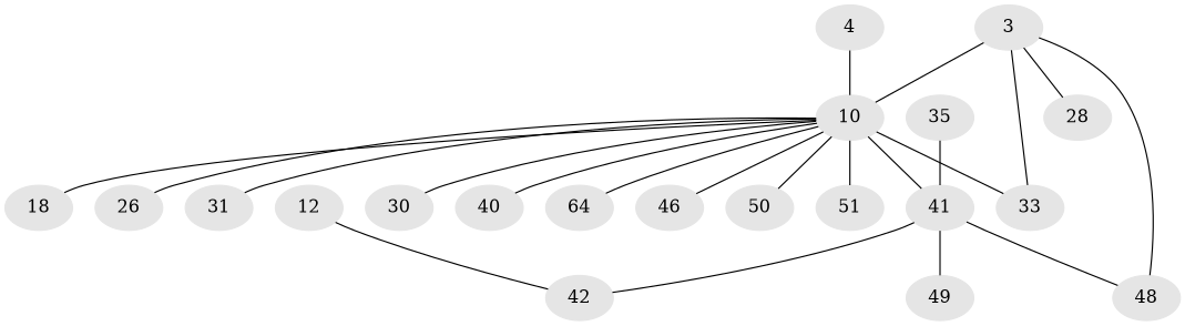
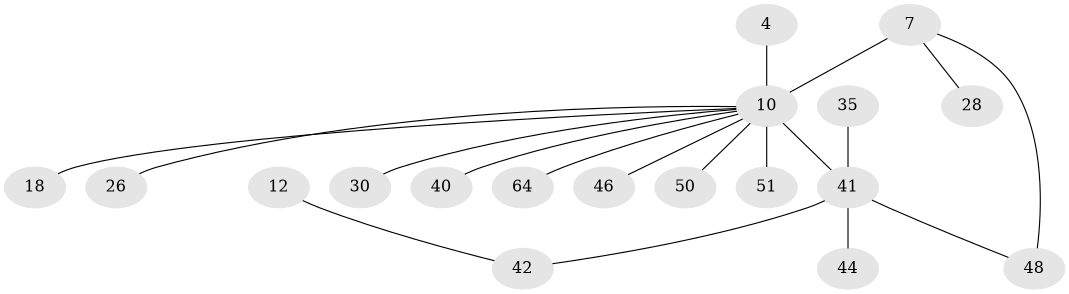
  graph {
    node [color=gray90 style=filled]
    10 [super="+5+8"]
-   33 [super="+9+27+13+14+20+22+25"]
    18
    26
-   31
    n6 [label=30 super="+29+19"]
    40
    41 [super="+36+34"]
    n9 [label=64]
    46 [super="+43"]
    50
    51
    4
-   7 [super="+2" label=3]
+   7 [super="+2"]
    28
    48 [super="+17+30+37+47+38+45"]
-   49
+   49 [label=44]
    42
    12
    35
-   10 -- 33 [weight=2]
    10 -- 18
    10 -- 26
-   10 -- 31
    10 -- n6 [weight=2]
    10 -- 40
    10 -- 41 [weight=5]
    10 -- n9
    10 -- 46
    10 -- 50
    10 -- 51
    41 -- 48
    41 -- 49
    41 -- 42
    4 -- 10
    7 -- 10 [weight=4]
-   7 -- 33 [weight=2]
    7 -- 28
    7 -- 48 [weight=2]
    12 -- 42
    35 -- 41
  }
